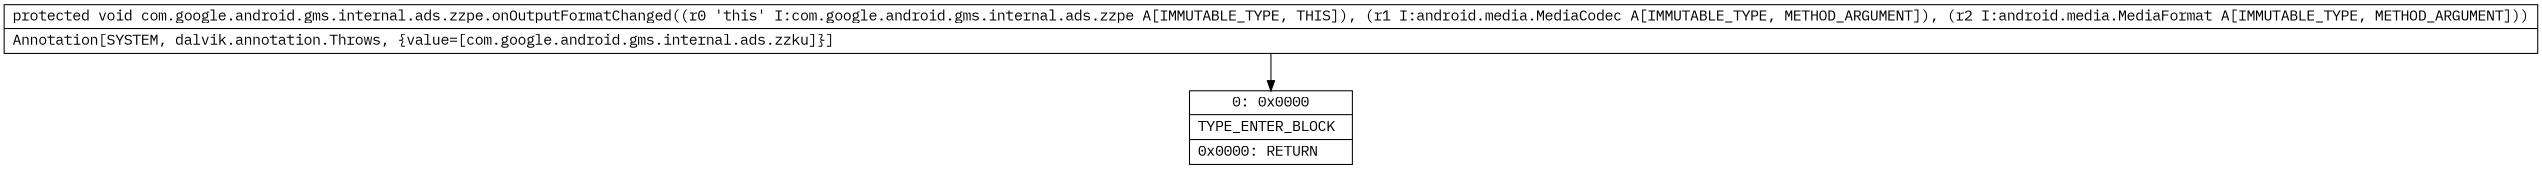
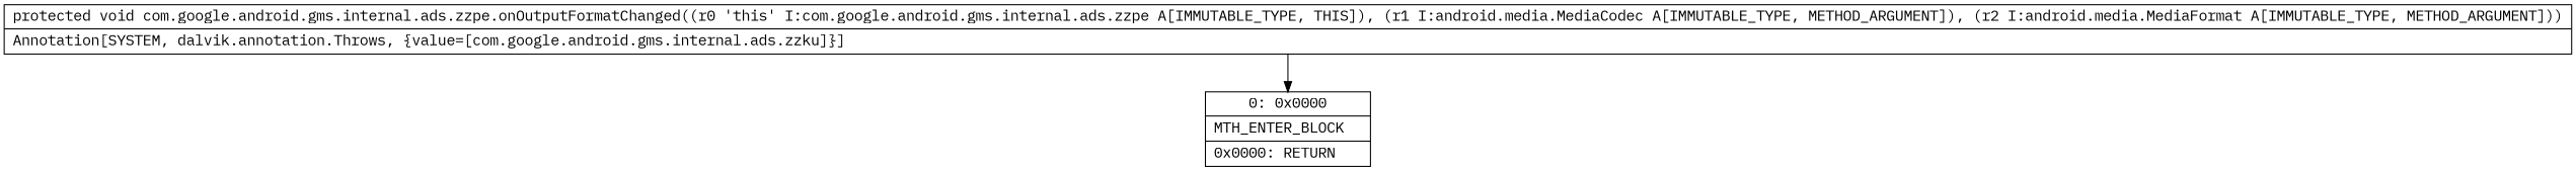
  digraph {
    fontname="IBM Plex Mono"
    node [shape=record fontname="IBM Plex Mono"]
-   n1 [label="{0\:\ 0x0000|TYPE_ENTER_BLOCK\l|0x0000: RETURN   \l}"]
+   n1 [label="{0\:\ 0x0000|MTH_ENTER_BLOCK\l|0x0000: RETURN   \l}"]
    n2 [label="{protected void com.google.android.gms.internal.ads.zzpe.onOutputFormatChanged((r0 'this' I:com.google.android.gms.internal.ads.zzpe A[IMMUTABLE_TYPE, THIS]), (r1 I:android.media.MediaCodec A[IMMUTABLE_TYPE, METHOD_ARGUMENT]), (r2 I:android.media.MediaFormat A[IMMUTABLE_TYPE, METHOD_ARGUMENT]))  | Annotation[SYSTEM, dalvik.annotation.Throws, \{value=[com.google.android.gms.internal.ads.zzku]\}]\l}"]
    n2 -> n1 [style=solid fontname="IBM Plex Mono"]
  }
